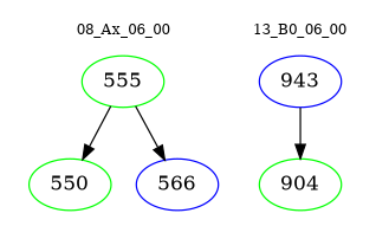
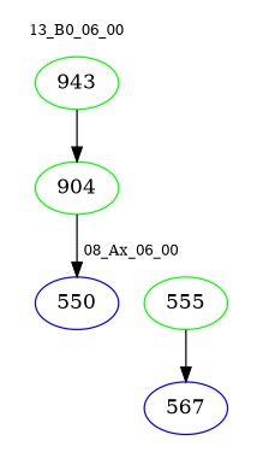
  digraph {
    node [color=green]
    edge [color=black]
    n1 [label=555]
-   n2 [label=550]
-   n3 [color=blue label=566]
-   n4 [color=blue label=943]
+   n2 [color=blue label=550]
+   n3 [color=blue label=567]
+   n4 [label=943]
    n5 [label=904]
    subgraph cluster_1 {
      color=white
      fontsize=10
      label="08_Ax_06_00"
      n1
      n2
      n3
    }
    subgraph cluster_2 {
      color=white
      fontsize=10
      label="13_B0_06_00"
      n4
      n5
    }
-   n1 -> n2
+   n5 -> n2
    n1 -> n3
    n4 -> n5
  }
